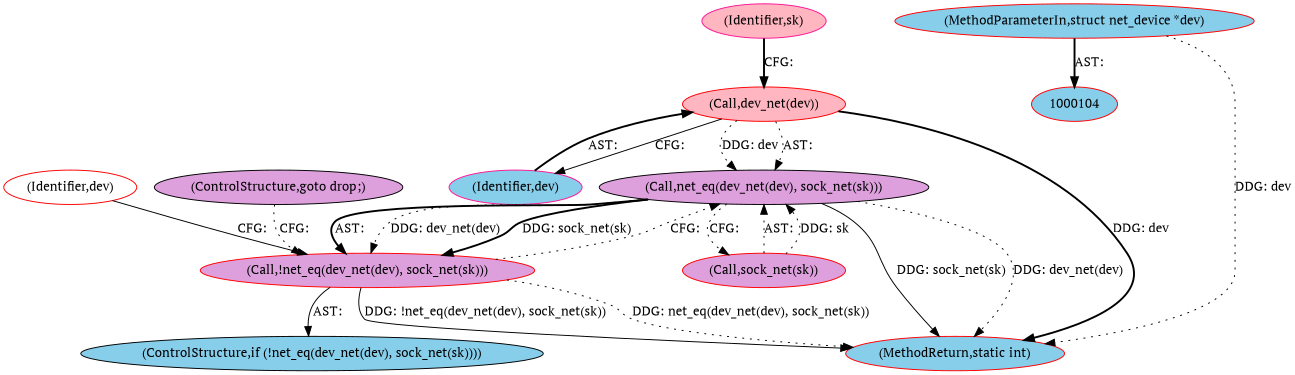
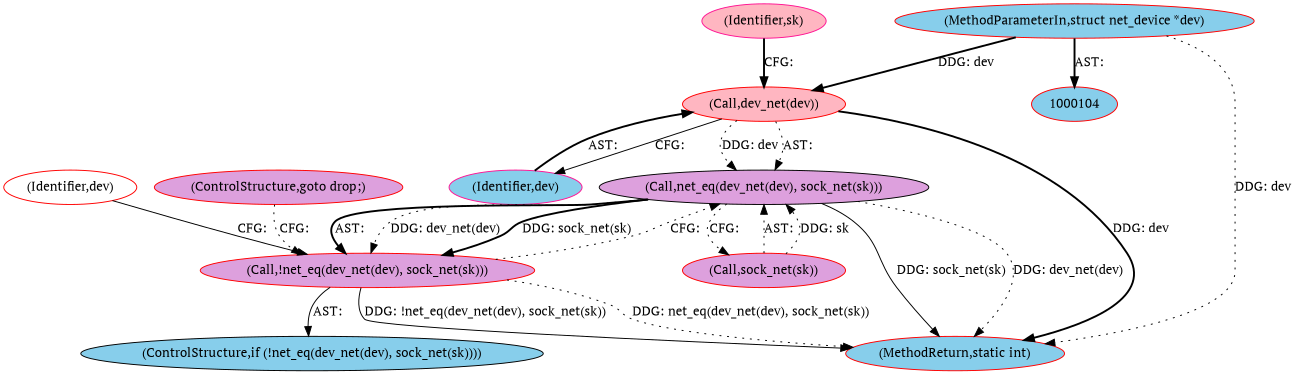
  digraph {
    fontname="PT Serif"
    node [color=red fillcolor=skyblue fontname="PT Serif" style=filled]
    edge [fontname="PT Serif" style=dotted]
    n1 [label="(MethodParameterIn,struct net_device *dev)"]
    n2 [fillcolor=lightpink label="(Call,dev_net(dev))"]
    n3 [label="(MethodReturn,static int)"]
    1000104
    n5 [color=black fillcolor=plum label="(Call,net_eq(dev_net(dev), sock_net(sk)))"]
    n6 [color=deeppink label="(Identifier,dev)"]
    n7 [fillcolor=plum label="(Call,!net_eq(dev_net(dev), sock_net(sk)))"]
    n8 [fillcolor=plum label="(Call,sock_net(sk))"]
    n9 [color=black label="(ControlStructure,if (!net_eq(dev_net(dev), sock_net(sk))))"]
    n10 [fillcolor=white label="(Identifier,dev)"]
-   n11 [color=black fillcolor=plum label="(ControlStructure,goto drop;)"]
+   n11 [fillcolor=plum label="(ControlStructure,goto drop;)"]
    n12 [color=deeppink fillcolor=lightpink label="(Identifier,sk)"]
+   n1 -> n2 [label="DDG: dev" style=bold]
    n1 -> n3 [label="DDG: dev"]
    n1 -> 1000104 [label="AST: " style=bold]
    n2 -> n3 [label="DDG: dev" style=bold]
    n2 -> n5 [label="AST: "]
    n2 -> n5 [label="DDG: dev"]
    n2 -> n6 [label="CFG: " style=solid]
    n5 -> n3 [label="DDG: sock_net(sk)" style=solid]
    n5 -> n3 [label="DDG: dev_net(dev)"]
    n5 -> n7 [label="AST: " style=bold]
    n5 -> n7 [label="DDG: dev_net(dev)"]
    n5 -> n7 [label="DDG: sock_net(sk)" style=bold]
    n5 -> n8 [label="CFG: "]
    n6 -> n2 [label="AST: " style=bold]
    n7 -> n3 [label="DDG: net_eq(dev_net(dev), sock_net(sk))"]
    n7 -> n3 [label="DDG: !net_eq(dev_net(dev), sock_net(sk))" style=solid]
    n7 -> n5 [label="CFG: "]
    n7 -> n9 [label="AST: " style=solid]
    n8 -> n5 [label="AST: "]
    n8 -> n5 [label="DDG: sk"]
    n10 -> n7 [label="CFG: " style=solid]
    n11 -> n7 [label="CFG: "]
    n12 -> n2 [label="CFG: " style=bold]
  }
